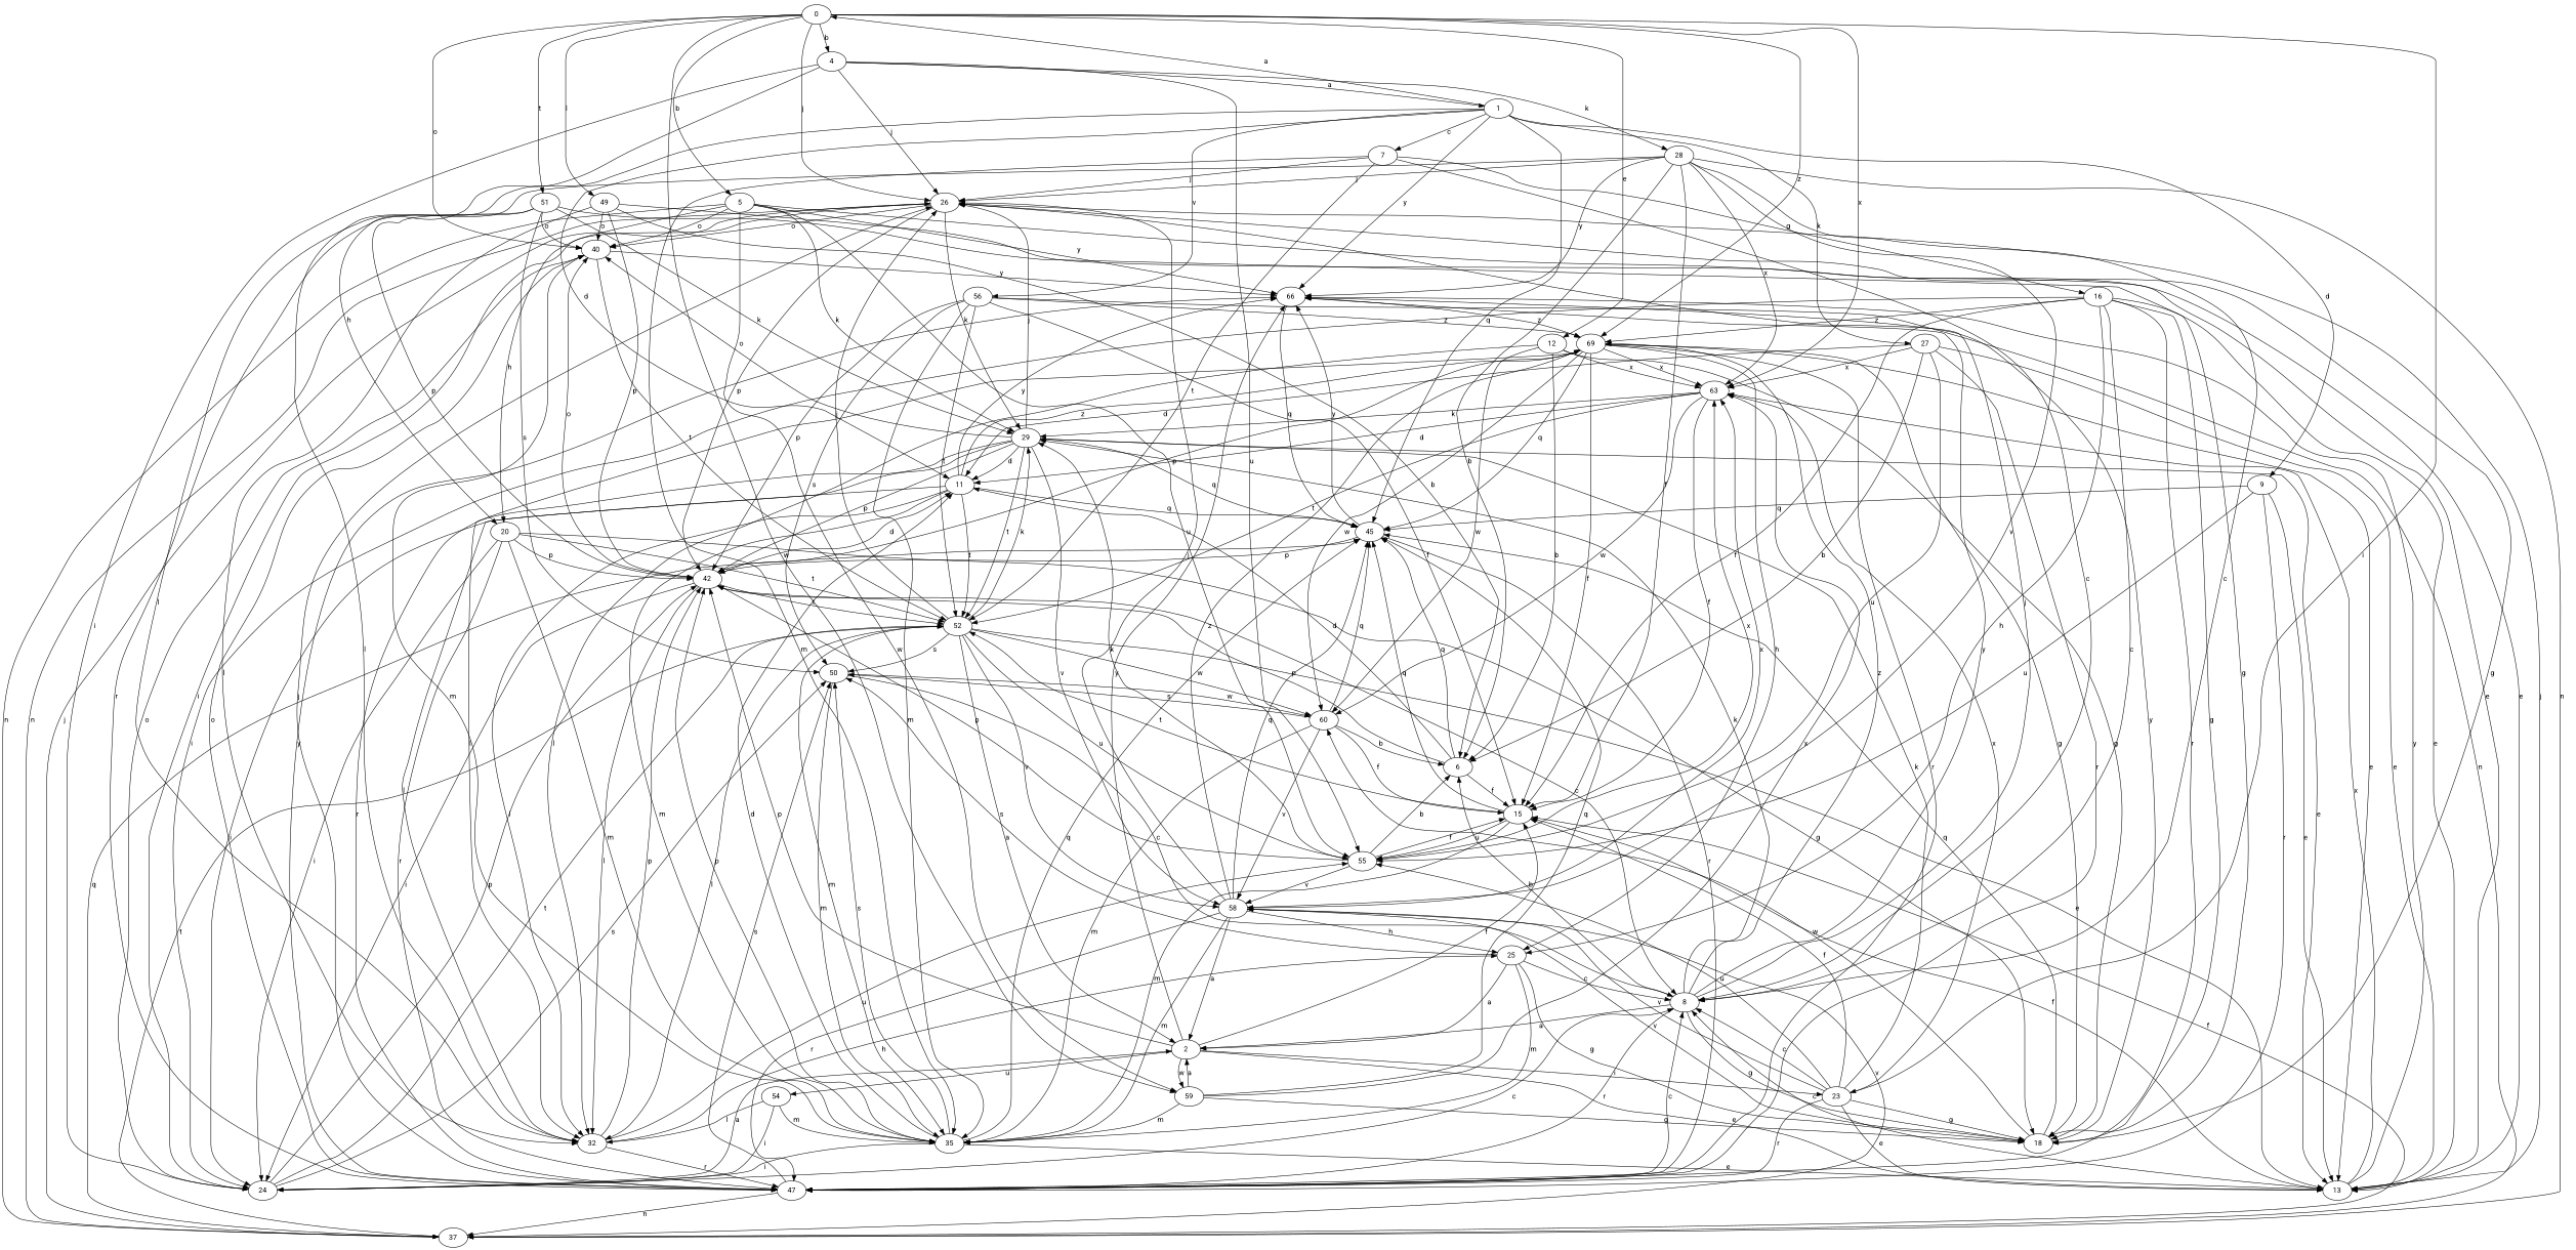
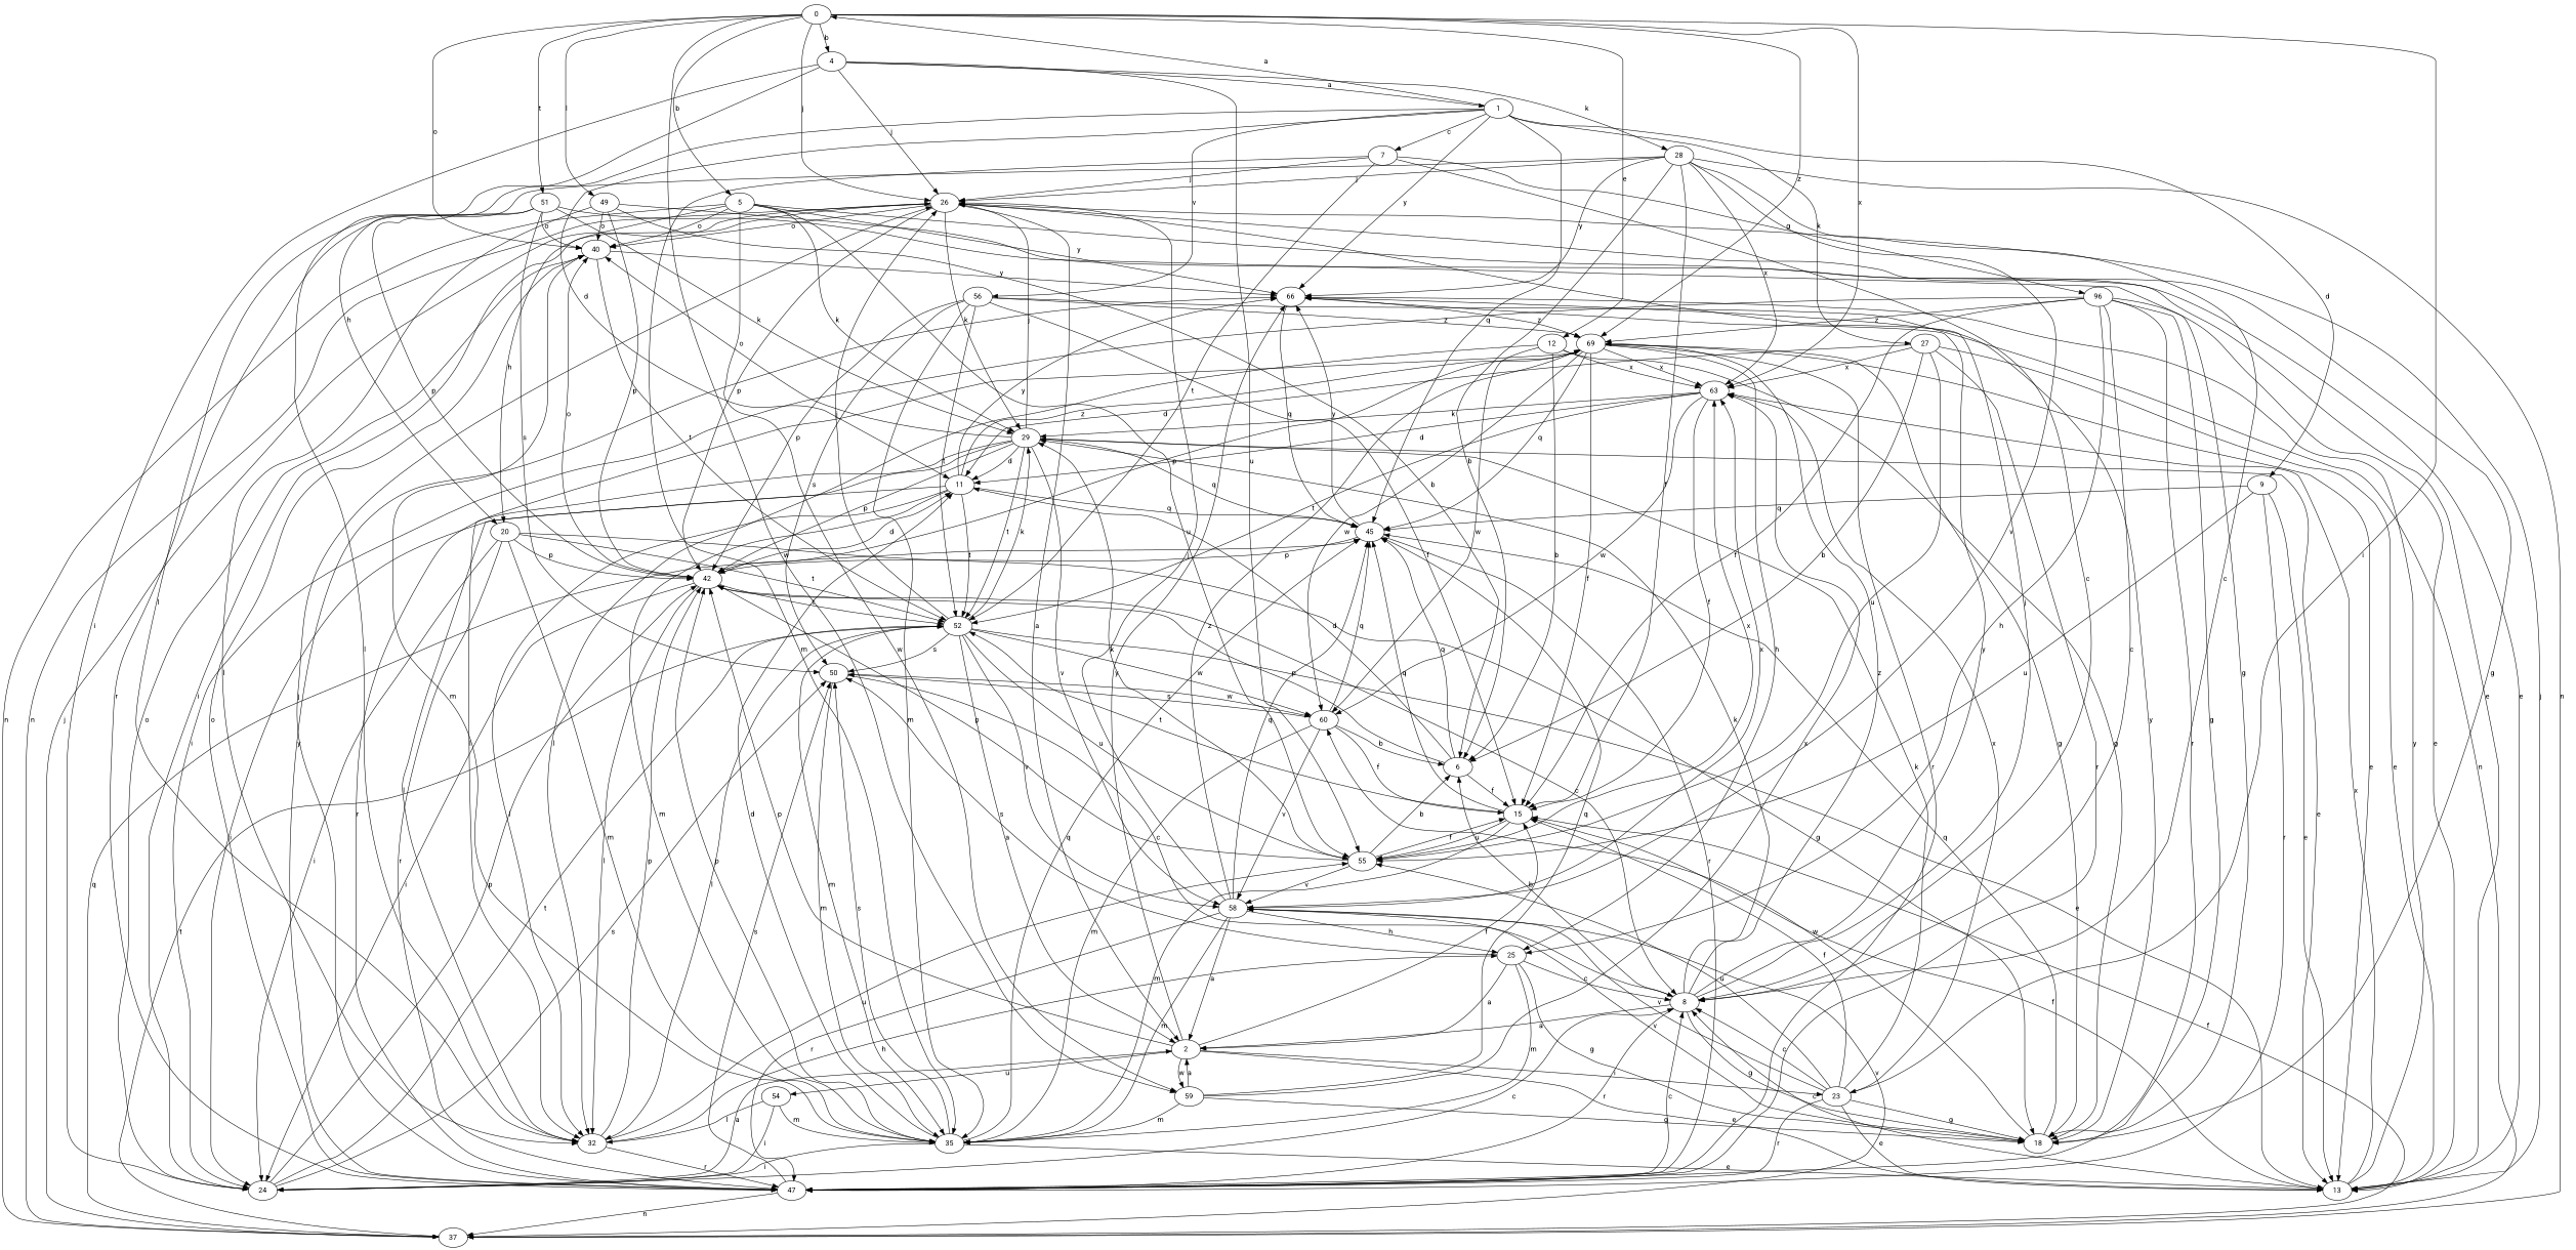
  strict digraph {
    fontname=Roboto
    node [fontname=Roboto]
    edge [fontname=Roboto]
    0
    4
    5
    12
    23
    26
    40
    49
    51
    59
    63
    69
    1
    24
    28
    32
    55
    20
    66
    13
    29
    37
    6
    18
    60
    15
    8
    47
    58
    2
    42
    35
    52
    50
    45
    11
    n37 [label=25]
    7
    9
    27
    56
-   16
+   16 [label=96]
    54
    0 -> 4 [label=b]
    0 -> 5 [label=b]
    0 -> 12 [label=e]
    0 -> 23 [label=i]
    0 -> 26 [label=j]
    0 -> 40 [label=o]
    0 -> 49 [label=l]
    0 -> 51 [label=t]
    0 -> 59 [label=w]
    0 -> 63 [label=x]
    0 -> 69 [label=z]
    4 -> 26 [label=j]
    4 -> 1 [label=a]
    4 -> 24 [label=i]
    4 -> 28 [label=k]
    4 -> 32 [label=l]
    4 -> 55 [label=u]
    5 -> 40 [label=o]
    5 -> 59 [label=w]
    5 -> 55 [label=u]
    5 -> 20 [label=h]
    5 -> 66 [label=y]
    5 -> 13 [label=e]
    5 -> 29 [label=k]
    5 -> 37 [label=n]
    12 -> 63 [label=x]
    12 -> 32 [label=l]
    12 -> 6 [label=b]
    12 -> 18 [label=g]
    12 -> 60 [label=w]
    23 -> 63 [label=x]
    23 -> 55 [label=u]
    23 -> 13 [label=e]
    23 -> 29 [label=k]
    23 -> 18 [label=g]
    23 -> 15 [label=f]
    23 -> 8 [label=c]
    23 -> 47 [label=r]
    23 -> 58 [label=v]
    26 -> 40 [label=o]
    26 -> 24 [label=i]
    26 -> 29 [label=k]
    26 -> 37 [label=n]
    26 -> 18 [label=g]
+   26 -> 2 [label=a]
    26 -> 42 [label=p]
    40 -> 66 [label=y]
    40 -> 35 [label=m]
    40 -> 52 [label=t]
    49 -> 40 [label=o]
    49 -> 32 [label=l]
    49 -> 13 [label=e]
    49 -> 6 [label=b]
    49 -> 42 [label=p]
    51 -> 40 [label=o]
    51 -> 29 [label=k]
    51 -> 18 [label=g]
    51 -> 47 [label=r]
    51 -> 42 [label=p]
    51 -> 50 [label=s]
    59 -> 63 [label=x]
    59 -> 18 [label=g]
    59 -> 2 [label=a]
    59 -> 35 [label=m]
    59 -> 45 [label=q]
    63 -> 29 [label=k]
    63 -> 60 [label=w]
    63 -> 15 [label=f]
    63 -> 52 [label=t]
    63 -> 11 [label=d]
    69 -> 63 [label=x]
    69 -> 32 [label=l]
    69 -> 13 [label=e]
    69 -> 18 [label=g]
    69 -> 60 [label=w]
    69 -> 15 [label=f]
    69 -> 47 [label=r]
    69 -> 42 [label=p]
    69 -> 45 [label=q]
    69 -> n37 [label=h]
    1 -> 0 [label=a]
    1 -> 20 [label=h]
    1 -> 66 [label=y]
    1 -> 45 [label=q]
    1 -> 11 [label=d]
    1 -> 7 [label=c]
    1 -> 9 [label=d]
    1 -> 27 [label=k]
    1 -> 56 [label=v]
    24 -> 40 [label=o]
    24 -> 8 [label=c]
    24 -> 2 [label=a]
    24 -> 42 [label=p]
    24 -> 52 [label=t]
    24 -> 50 [label=s]
    28 -> 26 [label=j]
    28 -> 63 [label=x]
    28 -> 32 [label=l]
    28 -> 66 [label=y]
    28 -> 37 [label=n]
    28 -> 6 [label=b]
    28 -> 15 [label=f]
    28 -> 8 [label=c]
    28 -> 58 [label=v]
    32 -> 55 [label=u]
    32 -> 47 [label=r]
    32 -> 42 [label=p]
    32 -> n37 [label=h]
    55 -> 63 [label=x]
    55 -> 29 [label=k]
    55 -> 6 [label=b]
    55 -> 15 [label=f]
    55 -> 58 [label=v]
    55 -> 42 [label=p]
    20 -> 24 [label=i]
    20 -> 18 [label=g]
    20 -> 47 [label=r]
    20 -> 42 [label=p]
    20 -> 35 [label=m]
    20 -> 52 [label=t]
    66 -> 69 [label=z]
    66 -> 45 [label=q]
    13 -> 26 [label=j]
    13 -> 63 [label=x]
    13 -> 66 [label=y]
    13 -> 15 [label=f]
    13 -> 8 [label=c]
    29 -> 26 [label=j]
    29 -> 40 [label=o]
    29 -> 32 [label=l]
    29 -> 13 [label=e]
    29 -> 47 [label=r]
    29 -> 58 [label=v]
    29 -> 42 [label=p]
    29 -> 52 [label=t]
    29 -> 45 [label=q]
    29 -> 11 [label=d]
    37 -> 26 [label=j]
    37 -> 15 [label=f]
    37 -> 58 [label=v]
    37 -> 52 [label=t]
    37 -> 45 [label=q]
    6 -> 15 [label=f]
    6 -> 42 [label=p]
    6 -> 45 [label=q]
    6 -> 11 [label=d]
    18 -> 66 [label=y]
    18 -> 60 [label=w]
    18 -> 58 [label=v]
    18 -> 45 [label=q]
    60 -> 6 [label=b]
    60 -> 15 [label=f]
    60 -> 58 [label=v]
    60 -> 35 [label=m]
    60 -> 50 [label=s]
    60 -> 45 [label=q]
    15 -> 55 [label=u]
    15 -> 35 [label=m]
    15 -> 52 [label=t]
    15 -> 45 [label=q]
    8 -> 26 [label=j]
    8 -> 69 [label=z]
    8 -> 66 [label=y]
    8 -> 29 [label=k]
    8 -> 6 [label=b]
    8 -> 18 [label=g]
    8 -> 47 [label=r]
    8 -> 2 [label=a]
    47 -> 26 [label=j]
    47 -> 40 [label=o]
    47 -> 66 [label=y]
    47 -> 37 [label=n]
    47 -> 8 [label=c]
    47 -> 50 [label=s]
    58 -> 26 [label=j]
    58 -> 63 [label=x]
    58 -> 69 [label=z]
    58 -> 47 [label=r]
    58 -> 2 [label=a]
    58 -> 35 [label=m]
    58 -> 45 [label=q]
    58 -> n37 [label=h]
    2 -> 23 [label=i]
    2 -> 59 [label=w]
    2 -> 66 [label=y]
    2 -> 13 [label=e]
    2 -> 15 [label=f]
    2 -> 42 [label=p]
    2 -> 54 [label=u]
    42 -> 40 [label=o]
    42 -> 24 [label=i]
    42 -> 32 [label=l]
    42 -> 8 [label=c]
    42 -> 52 [label=t]
    42 -> 11 [label=d]
    35 -> 24 [label=i]
    35 -> 13 [label=e]
    35 -> 42 [label=p]
    35 -> 50 [label=s]
    35 -> 45 [label=q]
    35 -> 11 [label=d]
    52 -> 26 [label=j]
    52 -> 32 [label=l]
    52 -> 55 [label=u]
    52 -> 13 [label=e]
    52 -> 29 [label=k]
    52 -> 60 [label=w]
    52 -> 58 [label=v]
    52 -> 2 [label=a]
    52 -> 35 [label=m]
    52 -> 50 [label=s]
    50 -> 60 [label=w]
    50 -> 8 [label=c]
    50 -> 35 [label=m]
    45 -> 66 [label=y]
    45 -> 47 [label=r]
    45 -> 42 [label=p]
    11 -> 69 [label=z]
    11 -> 24 [label=i]
    11 -> 32 [label=l]
    11 -> 66 [label=y]
    11 -> 35 [label=m]
    11 -> 52 [label=t]
    11 -> 45 [label=q]
    n37 -> 18 [label=g]
    n37 -> 8 [label=c]
    n37 -> 2 [label=a]
    n37 -> 35 [label=m]
    n37 -> 50 [label=s]
    7 -> 26 [label=j]
    7 -> 8 [label=c]
    7 -> 35 [label=m]
    7 -> 52 [label=t]
    7 -> 16 [label=g]
    9 -> 55 [label=u]
    9 -> 13 [label=e]
    9 -> 47 [label=r]
    9 -> 45 [label=q]
    27 -> 63 [label=x]
    27 -> 55 [label=u]
    27 -> 13 [label=e]
    27 -> 6 [label=b]
    27 -> 47 [label=r]
    27 -> 11 [label=d]
    56 -> 69 [label=z]
    56 -> 37 [label=n]
    56 -> 15 [label=f]
    56 -> 42 [label=p]
    56 -> 35 [label=m]
    56 -> 52 [label=t]
    56 -> 50 [label=s]
    16 -> 69 [label=z]
    16 -> 24 [label=i]
    16 -> 13 [label=e]
    16 -> 18 [label=g]
    16 -> 15 [label=f]
    16 -> 8 [label=c]
    16 -> 47 [label=r]
    16 -> n37 [label=h]
    54 -> 24 [label=i]
    54 -> 32 [label=l]
    54 -> 35 [label=m]
  }
